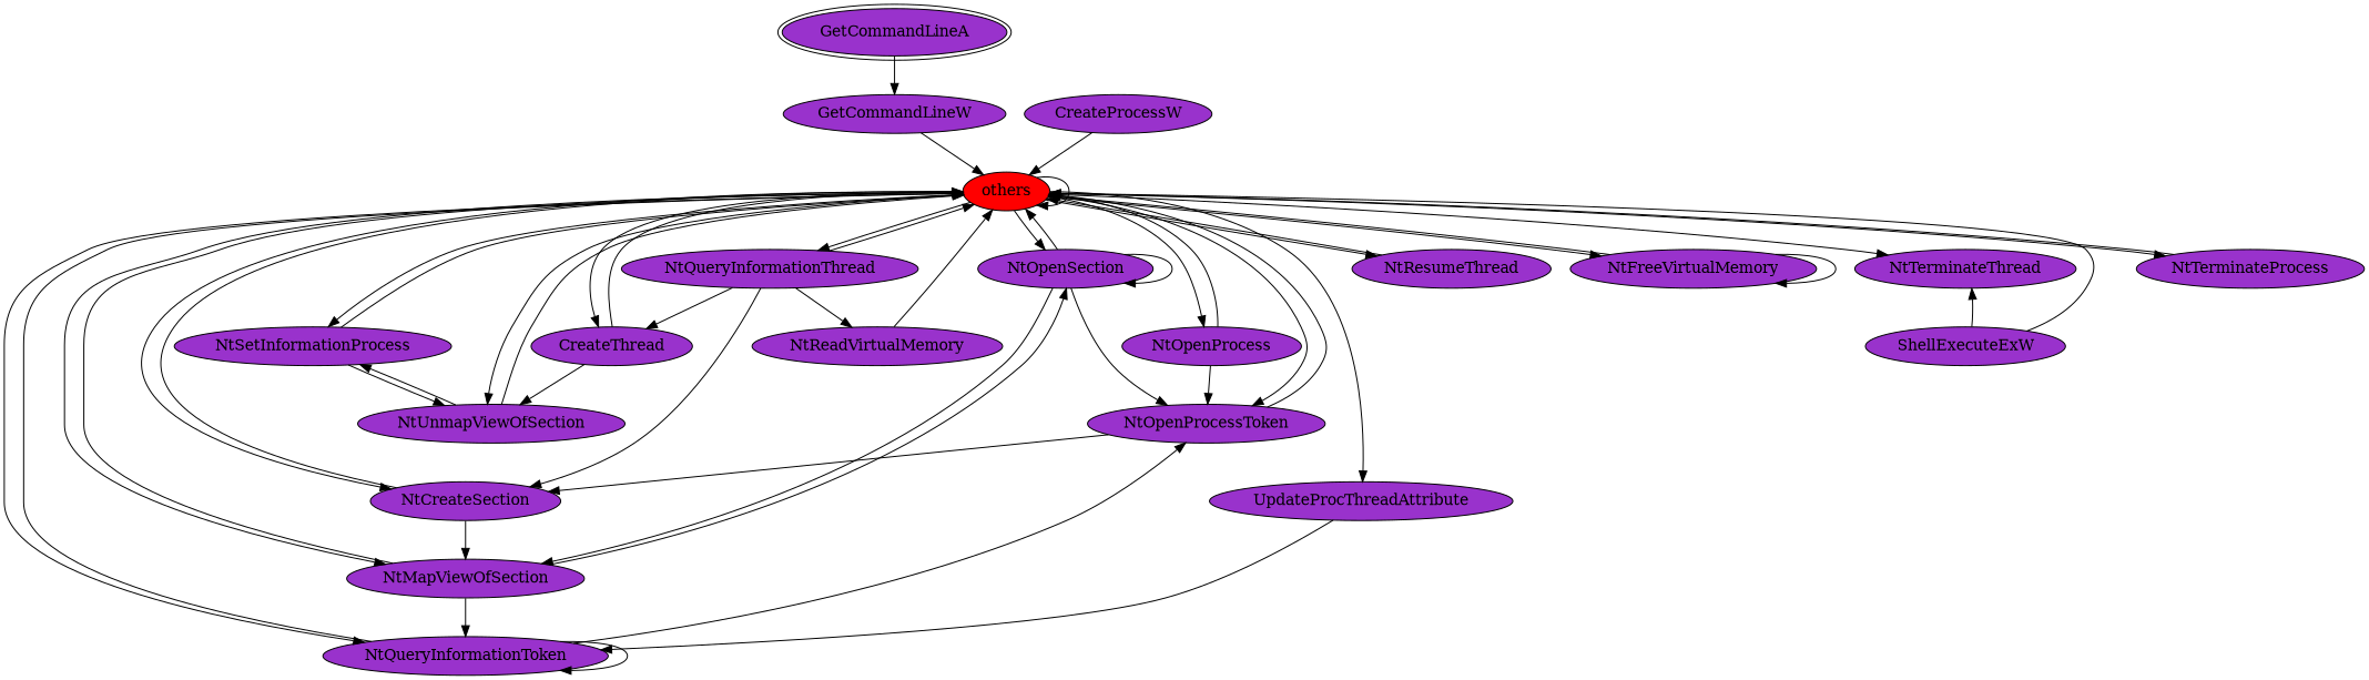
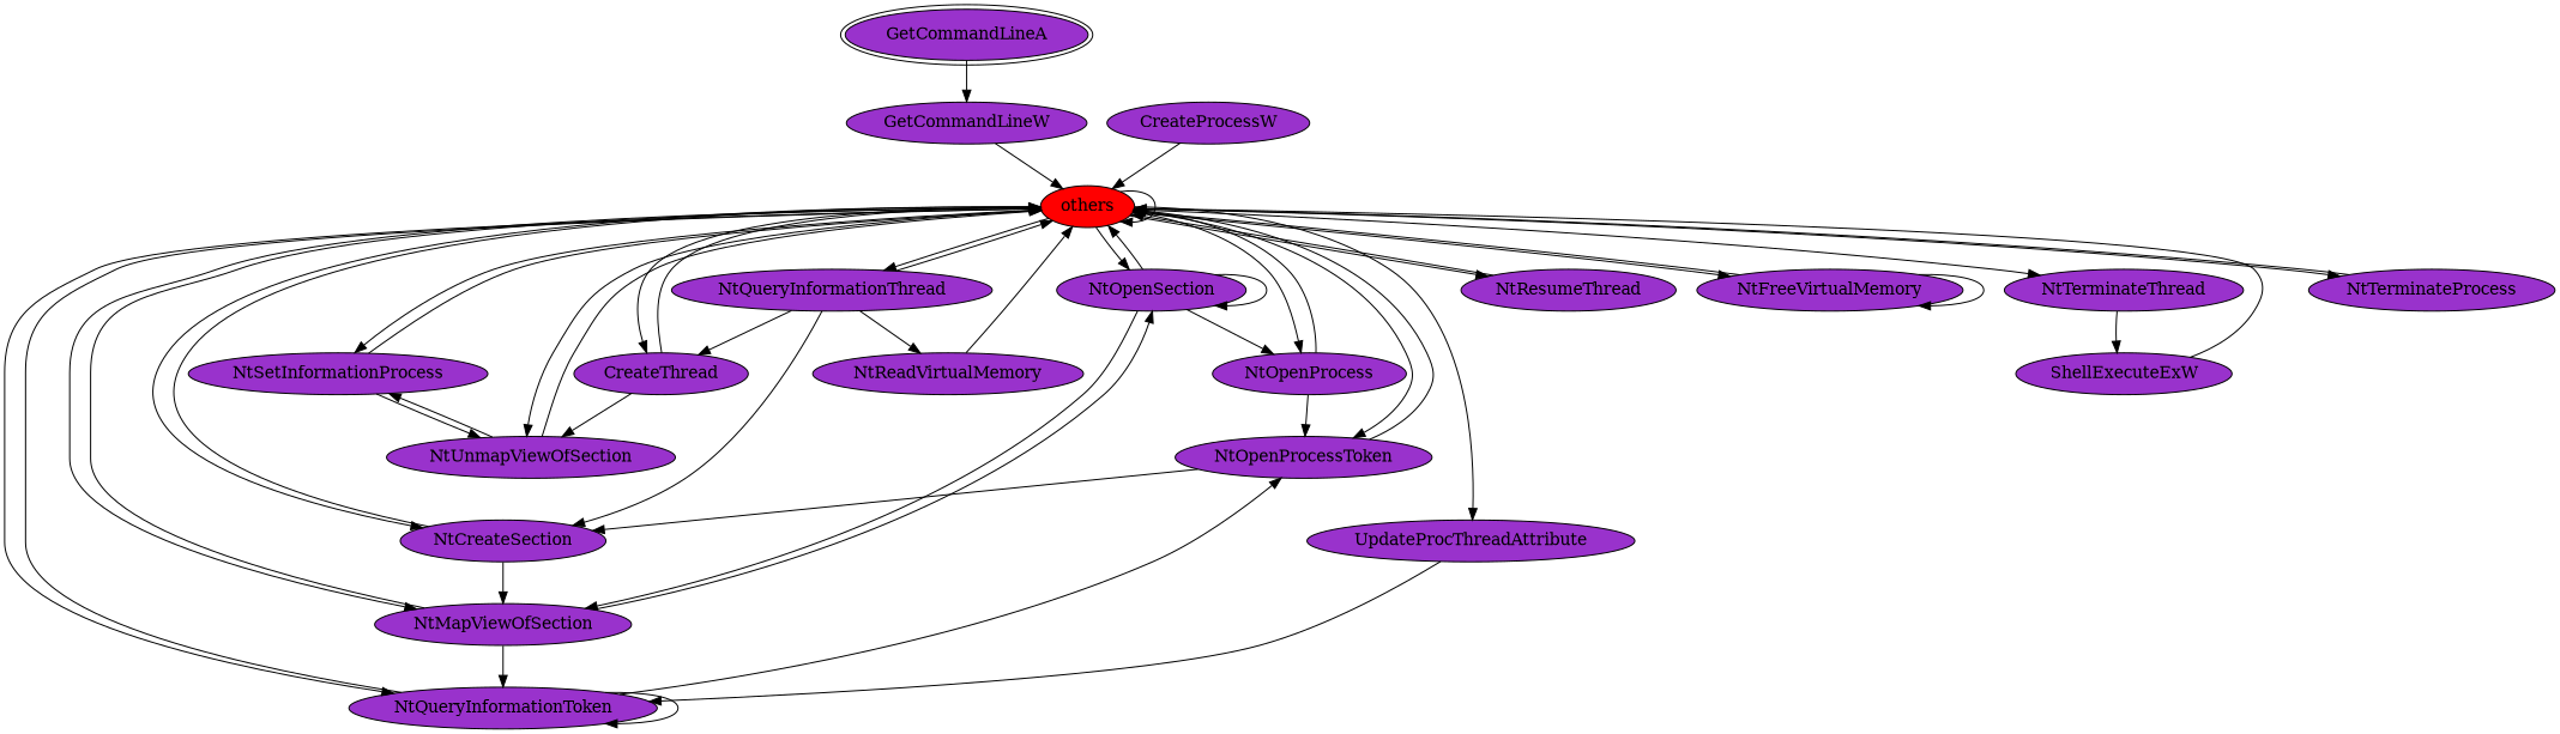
  digraph {
    node [fillcolor=darkorchid style=filled]
    n1 [label=GetCommandLineA peripheries=2]
    n2 [label=GetCommandLineW]
    n3 [fillcolor=red label=others]
    n4 [label=NtOpenSection]
    n5 [label=NtCreateSection]
    n6 [label=NtMapViewOfSection]
    n7 [label=NtQueryInformationToken]
    n8 [label=NtOpenProcessToken]
    n9 [label=NtSetInformationProcess]
    n10 [label=NtQueryInformationThread]
    n11 [label=CreateThread]
    n12 [label=NtResumeThread]
    n13 [label=NtOpenProcess]
    n14 [label=UpdateProcThreadAttribute]
    n15 [label=NtUnmapViewOfSection]
    n16 [label=NtFreeVirtualMemory]
    n17 [label=NtTerminateThread]
    n18 [label=NtTerminateProcess]
    n19 [label=NtReadVirtualMemory]
    n20 [label=ShellExecuteExW]
    n21 [label=CreateProcessW]
    n1 -> n2
    n2 -> n3
    n3 -> n3
    n3 -> n4
    n3 -> n5
    n3 -> n6
    n3 -> n7
    n3 -> n8
    n3 -> n9
    n3 -> n10
    n3 -> n11
    n3 -> n12
    n3 -> n13
    n3 -> n14
    n3 -> n15
    n3 -> n16
    n3 -> n17
    n3 -> n18
    n4 -> n3
    n4 -> n4
    n4 -> n6
-   n4 -> n8
+   n4 -> n13
    n5 -> n3
    n5 -> n6
    n6 -> n3
    n6 -> n4
    n6 -> n7
    n7 -> n3
    n7 -> n7
    n7 -> n8
    n8 -> n3
    n8 -> n5
    n9 -> n3
    n9 -> n15
    n10 -> n3
    n10 -> n5
    n10 -> n11
    n10 -> n19
    n11 -> n3
    n11 -> n15
    n12 -> n3
    n13 -> n3
    n13 -> n8
    n14 -> n7
    n15 -> n3
    n15 -> n9
    n16 -> n3
    n16 -> n16
-   n20 -> n17
+   n17 -> n20
    n18 -> n3
    n19 -> n3
    n20 -> n3
    n21 -> n3
  }
